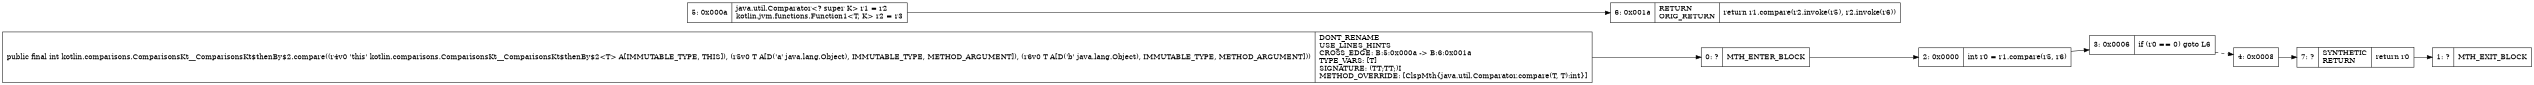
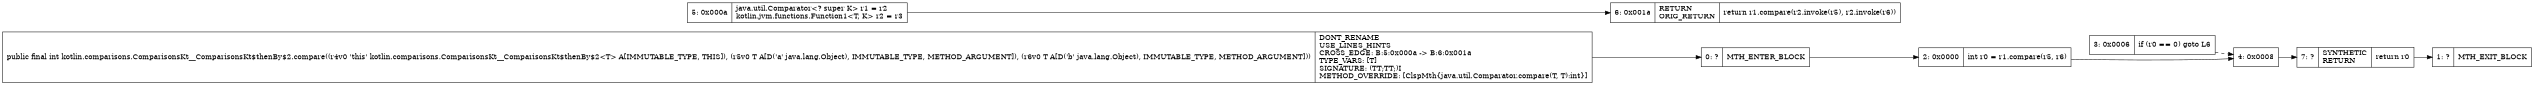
  digraph {
    rankdir=LR
    node [shape=record]
    n1 [label="{0\:\ ?|MTH_ENTER_BLOCK\l}"]
    n2 [label="{2\:\ 0x0000|int r0 = r1.compare(r5, r6)\l}"]
    n3 [label="{3\:\ 0x0006|if (r0 == 0) goto L6\l}"]
    n4 [label="{4\:\ 0x0008}"]
    n5 [label="{7\:\ ?|SYNTHETIC\lRETURN\l|return r0\l}"]
    n6 [label="{5\:\ 0x000a|java.util.Comparator\<? super K\> r1 = r2\lkotlin.jvm.functions.Function1\<T, K\> r2 = r3\l}"]
    n7 [label="{6\:\ 0x001a|RETURN\lORIG_RETURN\l|return r1.compare(r2.invoke(r5), r2.invoke(r6))\l}"]
    n8 [label="{1\:\ ?|MTH_EXIT_BLOCK\l}"]
    n9 [label="{public final int kotlin.comparisons.ComparisonsKt__ComparisonsKt$thenBy$2.compare((r4v0 'this' kotlin.comparisons.ComparisonsKt__ComparisonsKt$thenBy$2\<T\> A[IMMUTABLE_TYPE, THIS]), (r5v0 T A[D('a' java.lang.Object), IMMUTABLE_TYPE, METHOD_ARGUMENT]), (r6v0 T A[D('b' java.lang.Object), IMMUTABLE_TYPE, METHOD_ARGUMENT]))  | DONT_RENAME\lUSE_LINES_HINTS\lCROSS_EDGE: B:5:0x000a \-\> B:6:0x001a\lTYPE_VARS: [T]\lSIGNATURE: (TT;TT;)I\lMETHOD_OVERRIDE: [ClspMth\{java.util.Comparator.compare(T, T):int\}]\l}"]
    n1 -> n2
-   n2 -> n3
+   n2 -> n4
    n3 -> n4 [style=dashed]
    n4 -> n5
    n5 -> n8
    n6 -> n7
    n9 -> n1
  }
